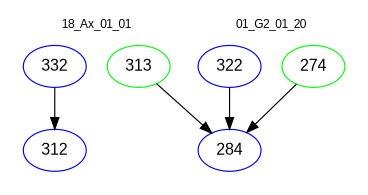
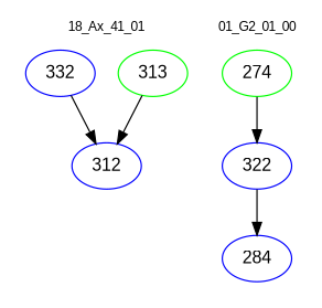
  digraph {
    fontname="Liberation Sans"
    node [color=blue fontname="Liberation Sans"]
    edge [color=black fontname="Liberation Sans"]
    n1 [color=green label=313]
    n2 [label=312]
    n3 [label=332]
    n4 [color=green label=274]
    n5 [label=284]
    n6 [label=322]
    subgraph cluster_1 {
      color=white
      fontsize=10
-     label="18_Ax_01_01"
+     label="18_Ax_41_01"
      n1
      n2
      n3
    }
    subgraph cluster_2 {
      color=white
      fontsize=10
-     label="01_G2_01_20"
+     label="01_G2_01_00"
      n4
      n5
      n6
    }
-   n1 -> n5
+   n1 -> n2
    n3 -> n2
-   n4 -> n5
+   n4 -> n6
    n6 -> n5
  }
